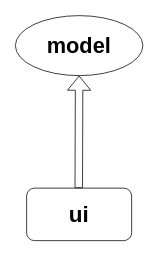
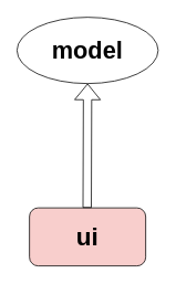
  <mxCell id="0" />
  <mxCell id="1" parent="0" />
  <mxCell id="2" value="&lt;font style=&quot;font-size: 29px;&quot;&gt;&lt;b&gt;model&lt;/b&gt;&lt;/font&gt;" style="ellipse;whiteSpace=wrap;html=1;" vertex="1" parent="1"><mxGeometry x="20" y="20" width="170" height="80" as="geometry" /></mxCell>
- <mxCell id="3" value="&lt;font size=&quot;1&quot; style=&quot;&quot;&gt;&lt;b style=&quot;font-size: 30px;&quot;&gt;ui&lt;/b&gt;&lt;/font&gt;" style="rounded=1;whiteSpace=wrap;html=1;" vertex="1" parent="1"><mxGeometry x="35" y="250" width="140" height="70" as="geometry" /></mxCell>
+ <mxCell id="3" value="&lt;font size=&quot;1&quot; style=&quot;&quot;&gt;&lt;b style=&quot;font-size: 30px;&quot;&gt;ui&lt;/b&gt;&lt;/font&gt;" style="rounded=1;whiteSpace=wrap;html=1;fillColor=#f8cecc;" vertex="1" parent="1"><mxGeometry x="35" y="250" width="140" height="70" as="geometry" /></mxCell>
  <mxCell id="4" value="" style="shape=flexArrow;endArrow=classic;html=1;rounded=0;entryX=0.5;entryY=1;entryDx=0;entryDy=0;" edge="1" parent="1" target="2"><mxGeometry width="50" height="50" relative="1" as="geometry"><mxPoint x="104.5" y="250" as="sourcePoint" /><mxPoint x="104.5" y="190" as="targetPoint" /></mxGeometry></mxCell>
